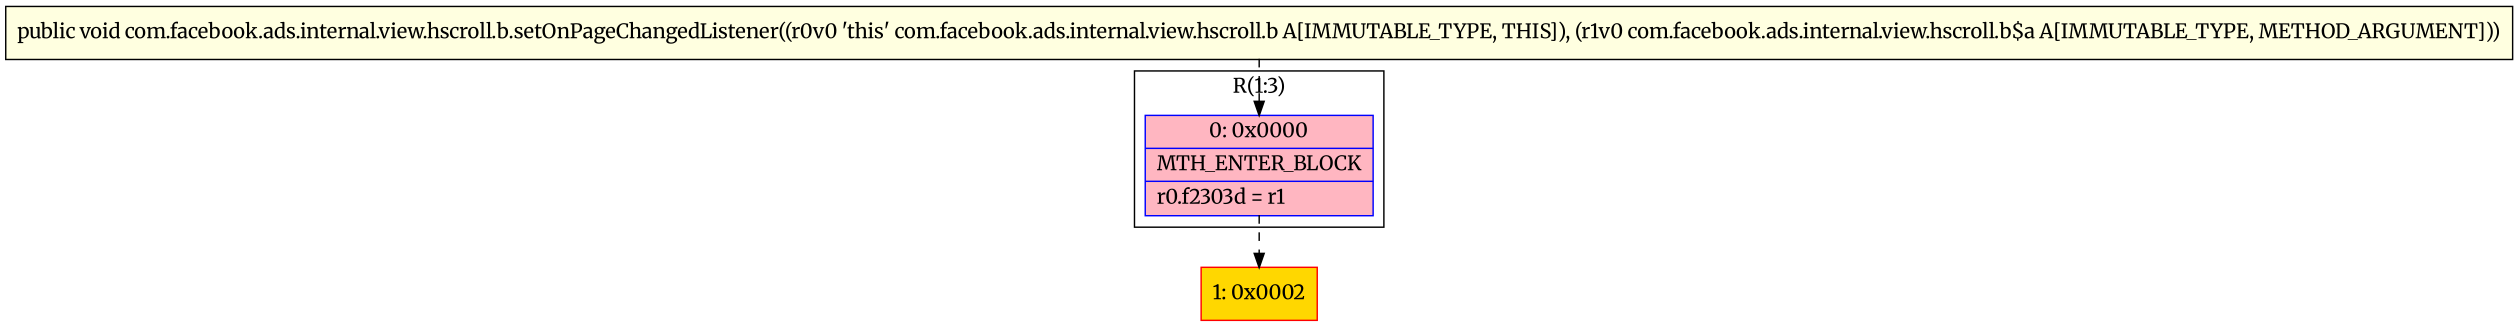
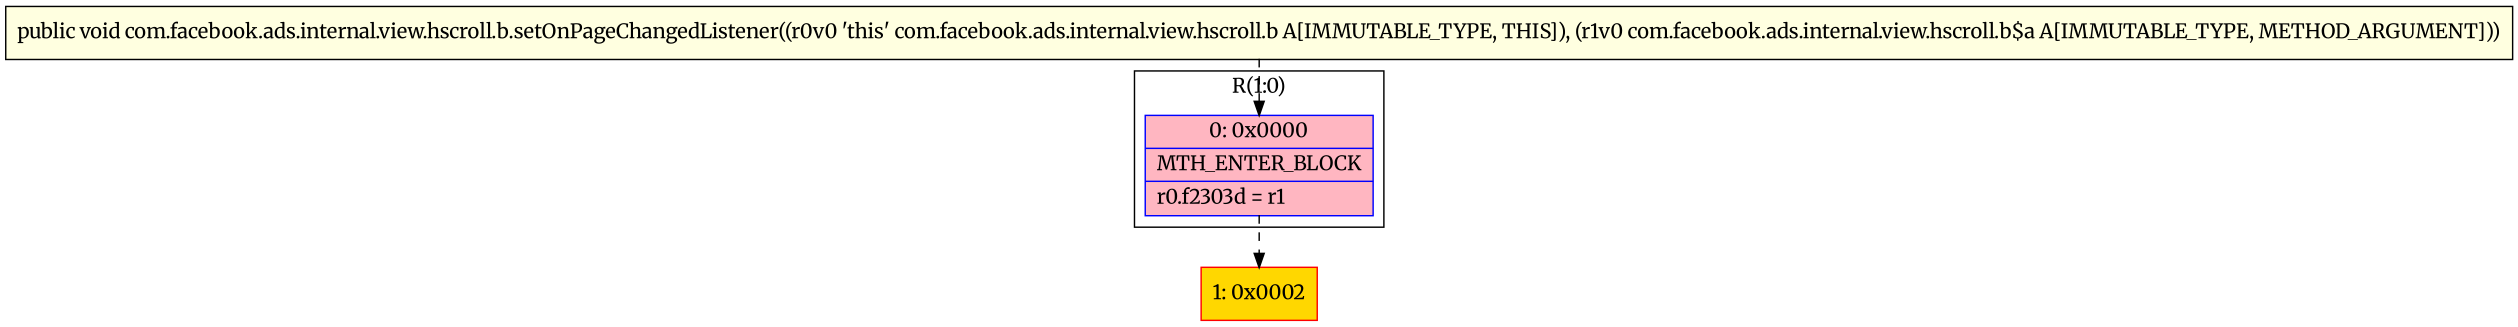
  digraph {
    fontname=Merriweather
    node [shape=record style=filled fontname=Merriweather]
    edge [style=dashed fontname=Merriweather]
    n1 [color=blue label="{0\:\ 0x0000|MTH_ENTER_BLOCK\l|r0.f2303d = r1\l}" fillcolor=lightpink]
    n2 [color=red label="{1\:\ 0x0002}" fillcolor=gold]
    n3 [label="{public void com.facebook.ads.internal.view.hscroll.b.setOnPageChangedListener((r0v0 'this' com.facebook.ads.internal.view.hscroll.b A[IMMUTABLE_TYPE, THIS]), (r1v0 com.facebook.ads.internal.view.hscroll.b$a A[IMMUTABLE_TYPE, METHOD_ARGUMENT])) }" fillcolor=lightyellow]
    subgraph cluster_1 {
-     label="R(1:3)"
+     label="R(1:0)"
      n1
    }
    n1 -> n2
    n3 -> n1
  }
